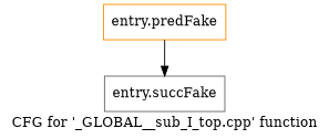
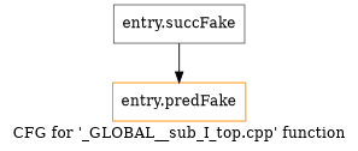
  digraph {
    label="CFG for '_GLOBAL__sub_I_top.cpp' function"
    node [shape=record]
    n1 [filename="../../../top.cpp" label="{entry.predFake}" linenumber=0 color=darkorange]
    n2 [label="{entry.succFake}" color=gray40]
-   n1 -> n2 [execusionnum=0 filename="../../../top.cpp" style=solid]
+   n2 -> n1 [execusionnum=0 filename="../../../top.cpp" style=solid]
  }
